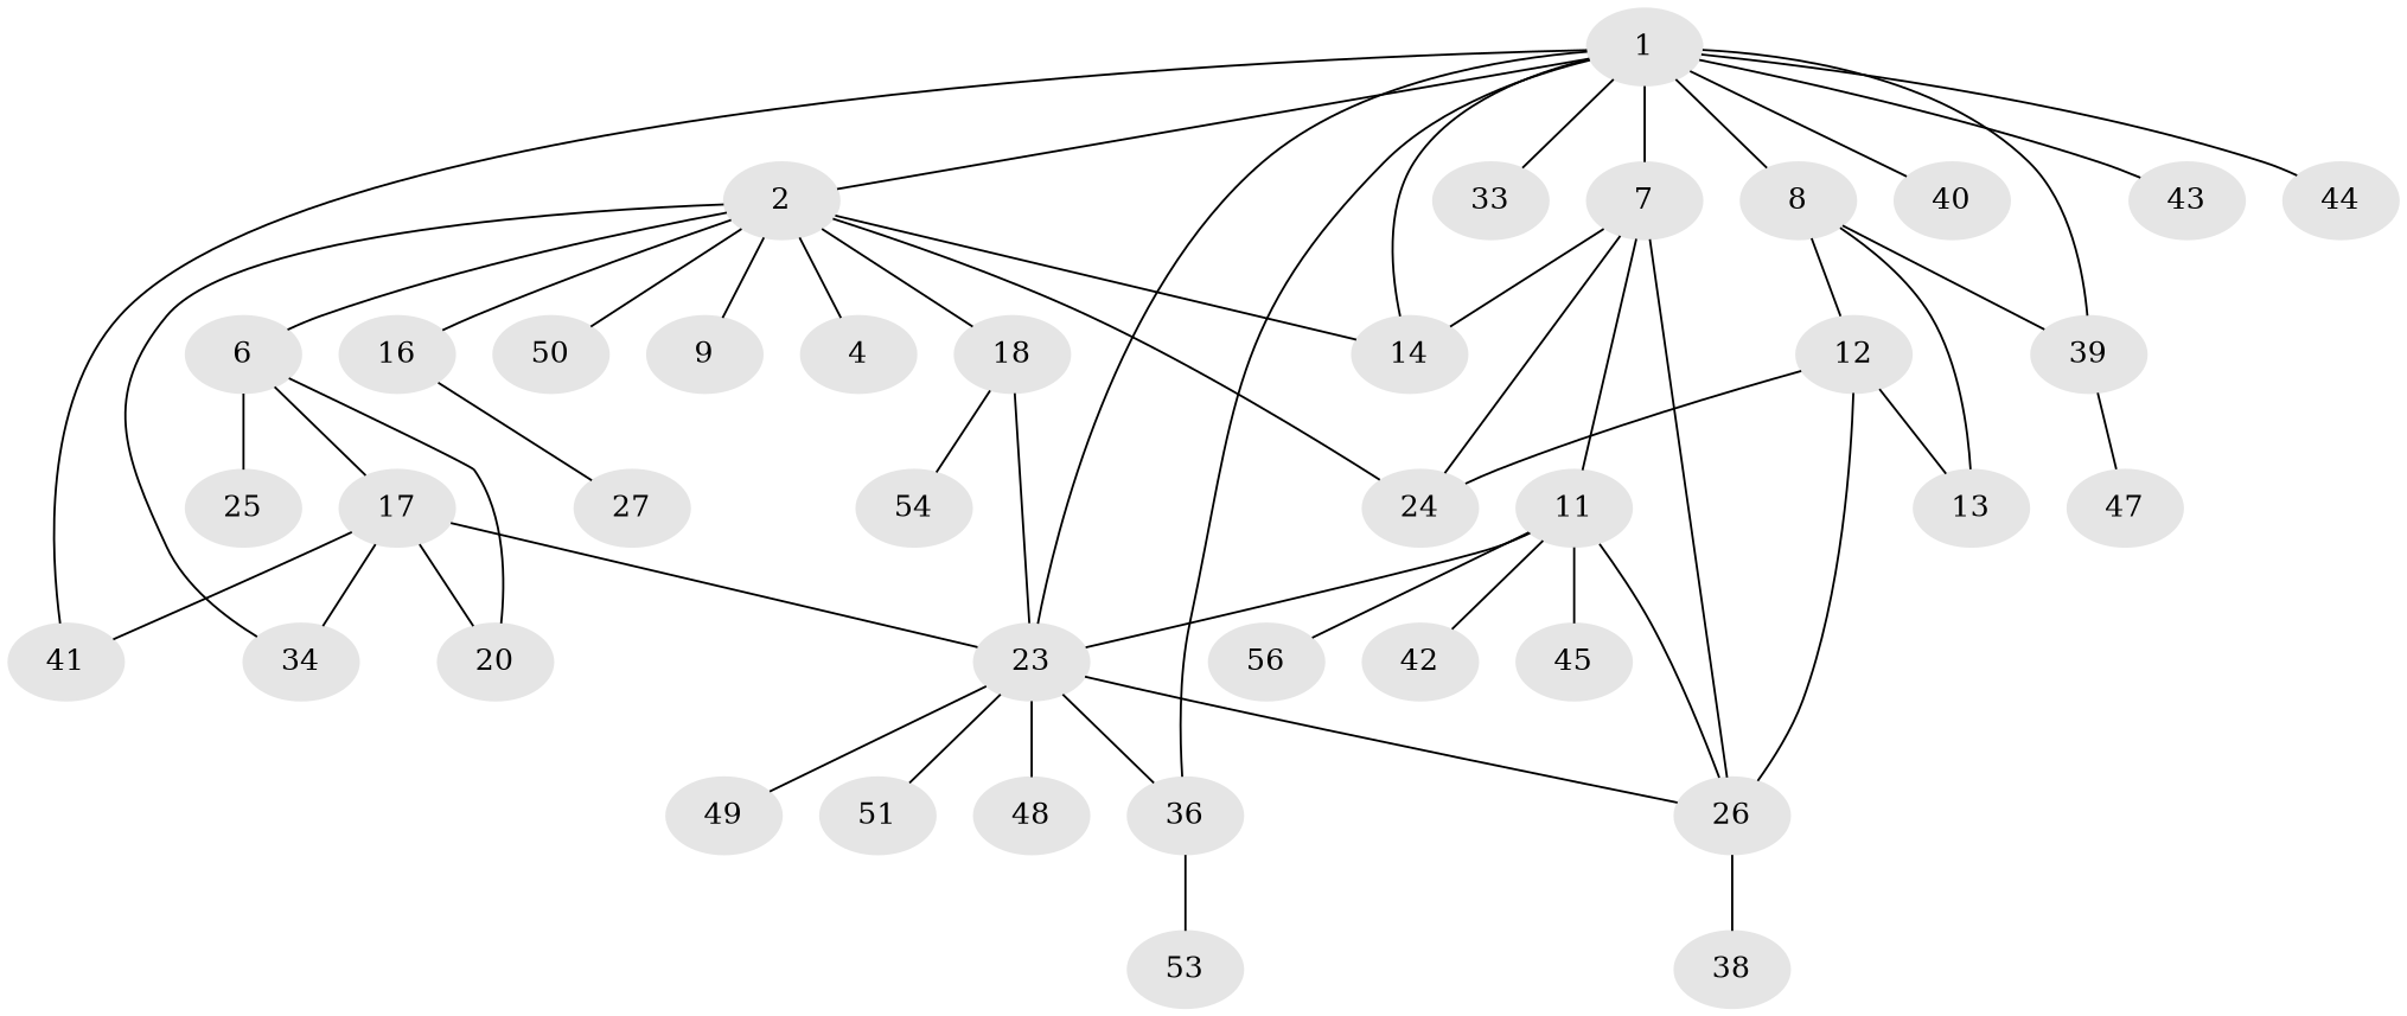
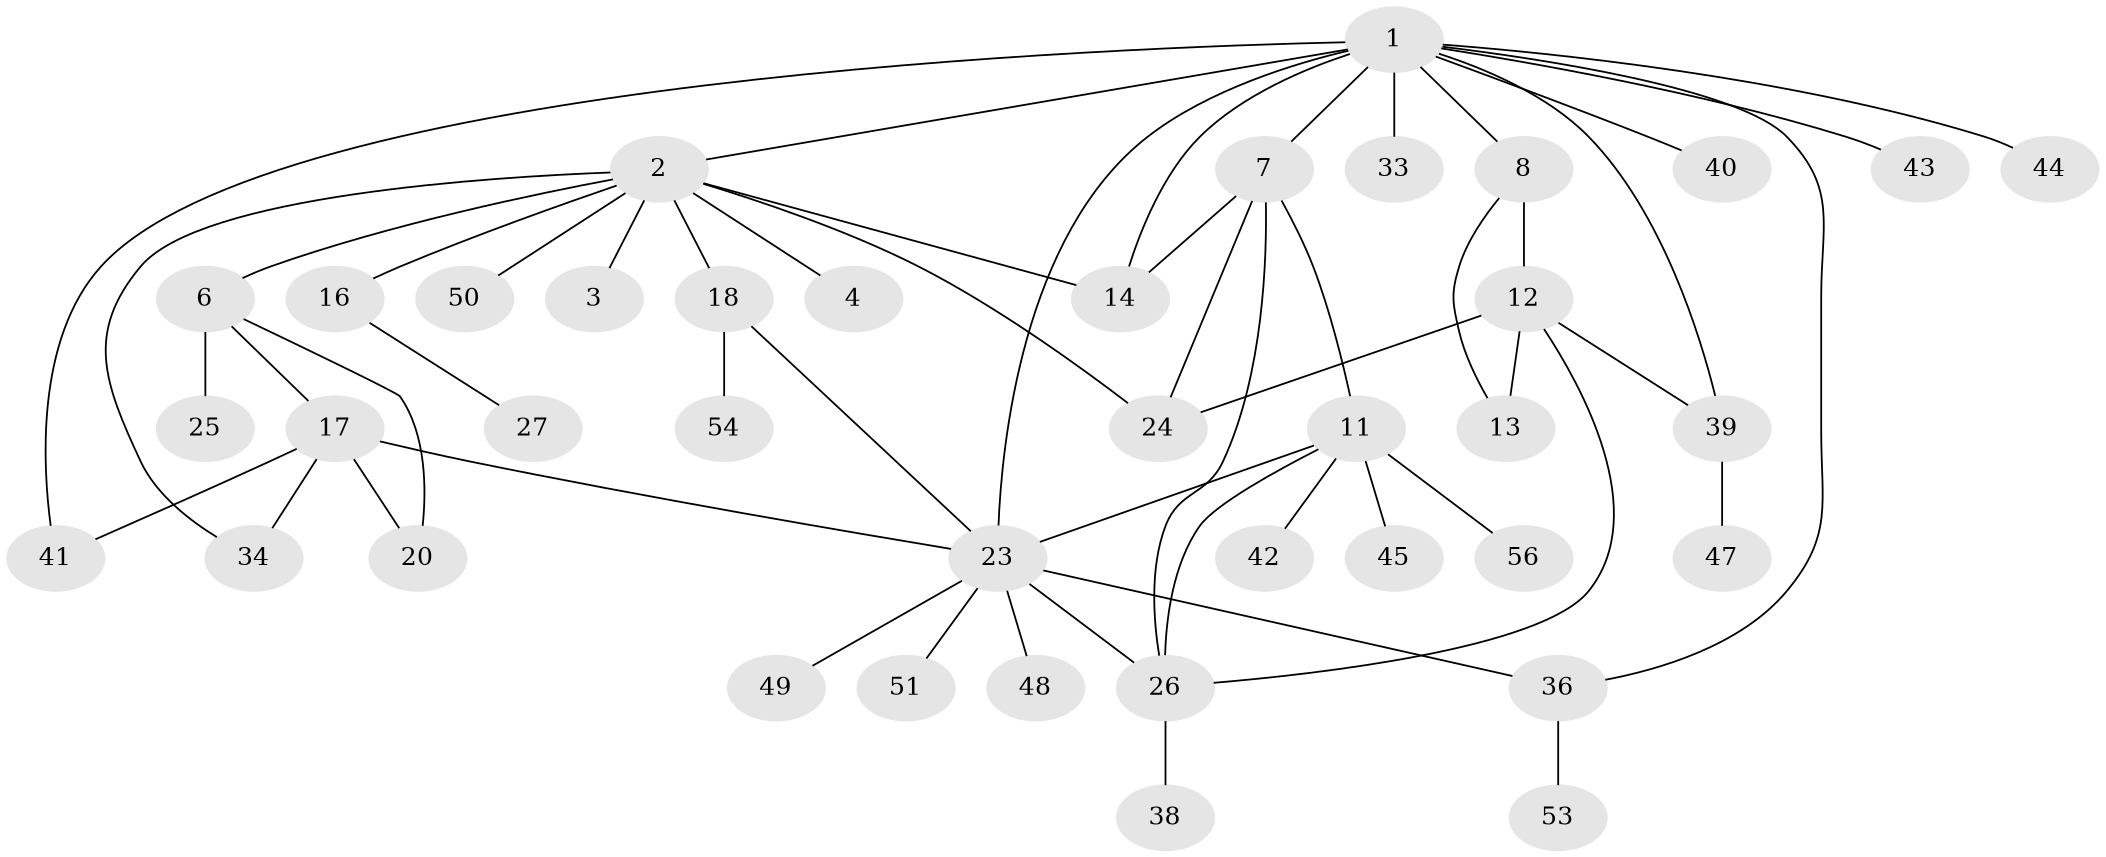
  graph {
    node [color=gray90 style=filled]
    1 [super="+21"]
    2 [super="+29"]
    7 [super="+31"]
    8 [super="+15"]
    14 [super="+35"]
    23 [super="+30"]
    33
    36
    39
    40
    41
    43
    44
-   3 [label=9]
+   3
    4 [super="+5"]
    6 [super="+10"]
    16
    18 [super="+37"]
    24 [super="+28"]
    34 [super="+46"]
    50
    26 [super="+52"]
    11 [super="+32"]
    12
    13 [super="+55"]
    48
    49
    51
    38
    53
    47
    17 [super="+19"]
    20
    25
    27
    54
    42
    45
    56
    1 -- 2
    1 -- 7 [weight=2]
    1 -- 8
    1 -- 14
    1 -- 23
    1 -- 33
    1 -- 36
    1 -- 39
    1 -- 40
    1 -- 41
    1 -- 43
    1 -- 44
    2 -- 14
    2 -- 3
    2 -- 4
    2 -- 6
    2 -- 16
    2 -- 18
    2 -- 24
    2 -- 34
    2 -- 50
    7 -- 14
    7 -- 24
    7 -- 26
    7 -- 11
    8 -- 12
    8 -- 13
    23 -- 36
    23 -- 26
    23 -- 48
    23 -- 49
    23 -- 51
    36 -- 53
    39 -- 47
    6 -- 17
    6 -- 20
    6 -- 25
    16 -- 27
    18 -- 23
    18 -- 54
    26 -- 38
    11 -- 23
    11 -- 26
    11 -- 42
    11 -- 45
    11 -- 56
-   8 -- 39
+   12 -- 39
    12 -- 24
    12 -- 26
    12 -- 13
    17 -- 23
    17 -- 41
    17 -- 34
    17 -- 20
  }
